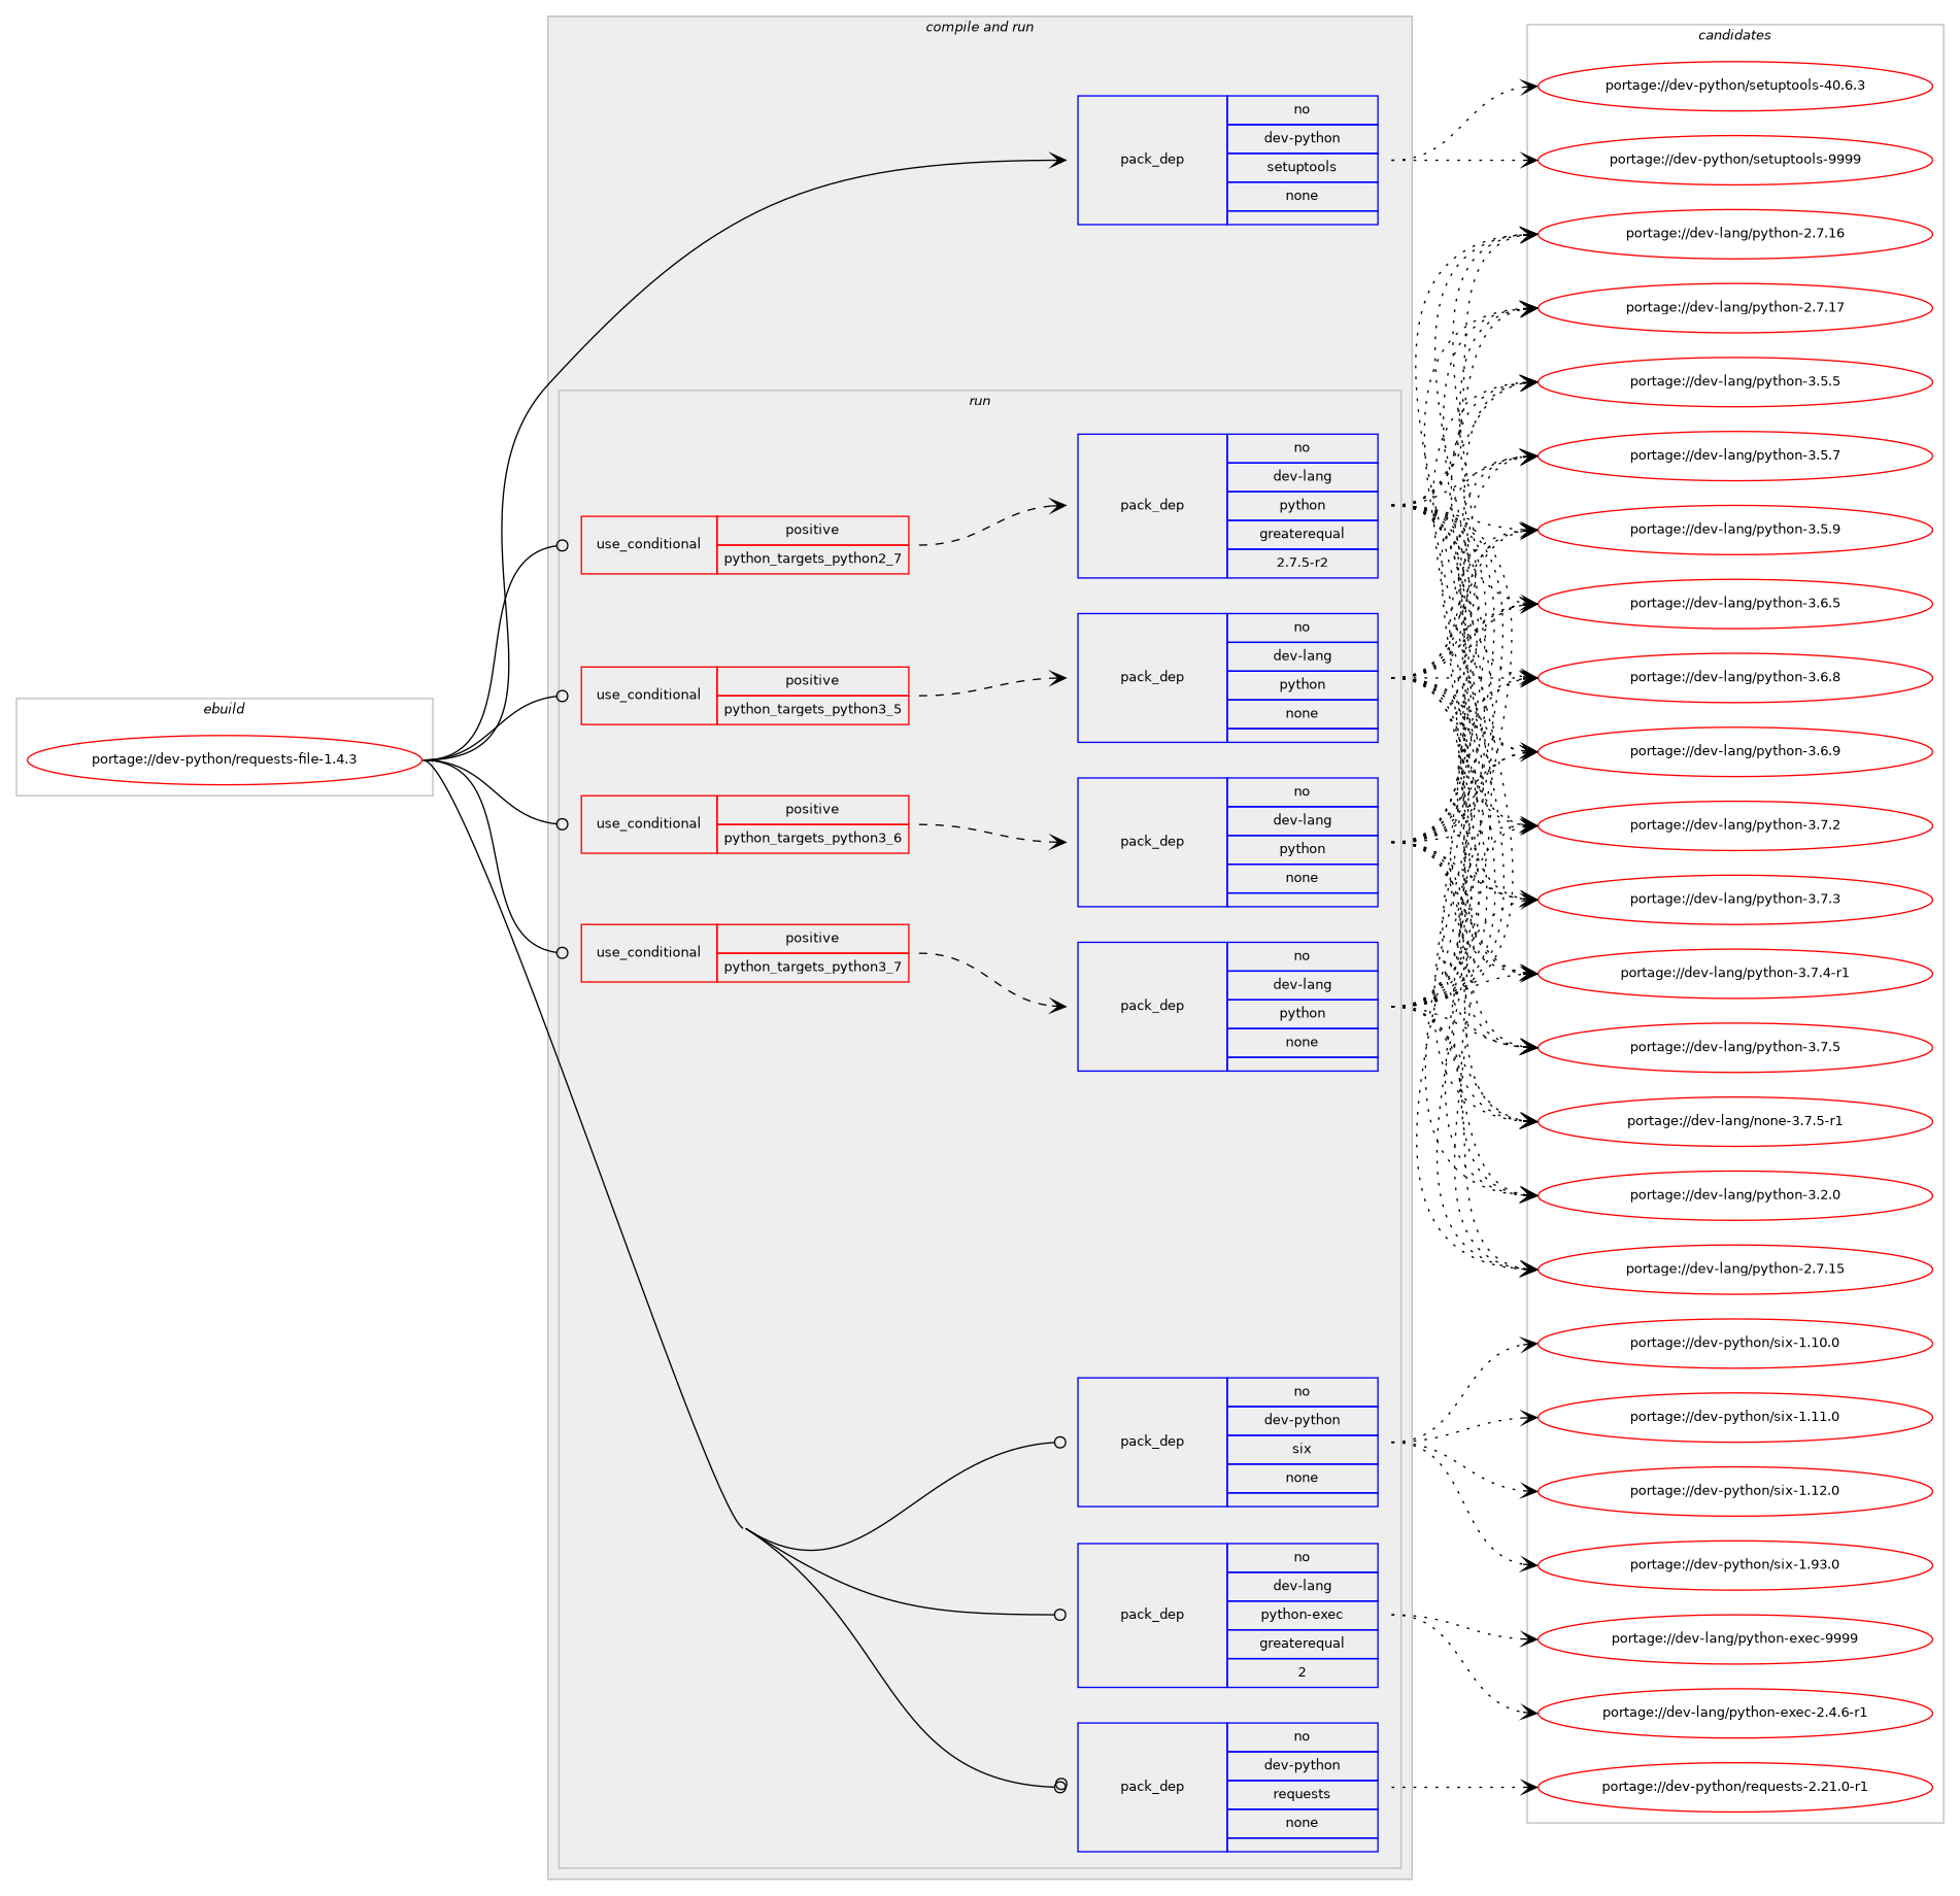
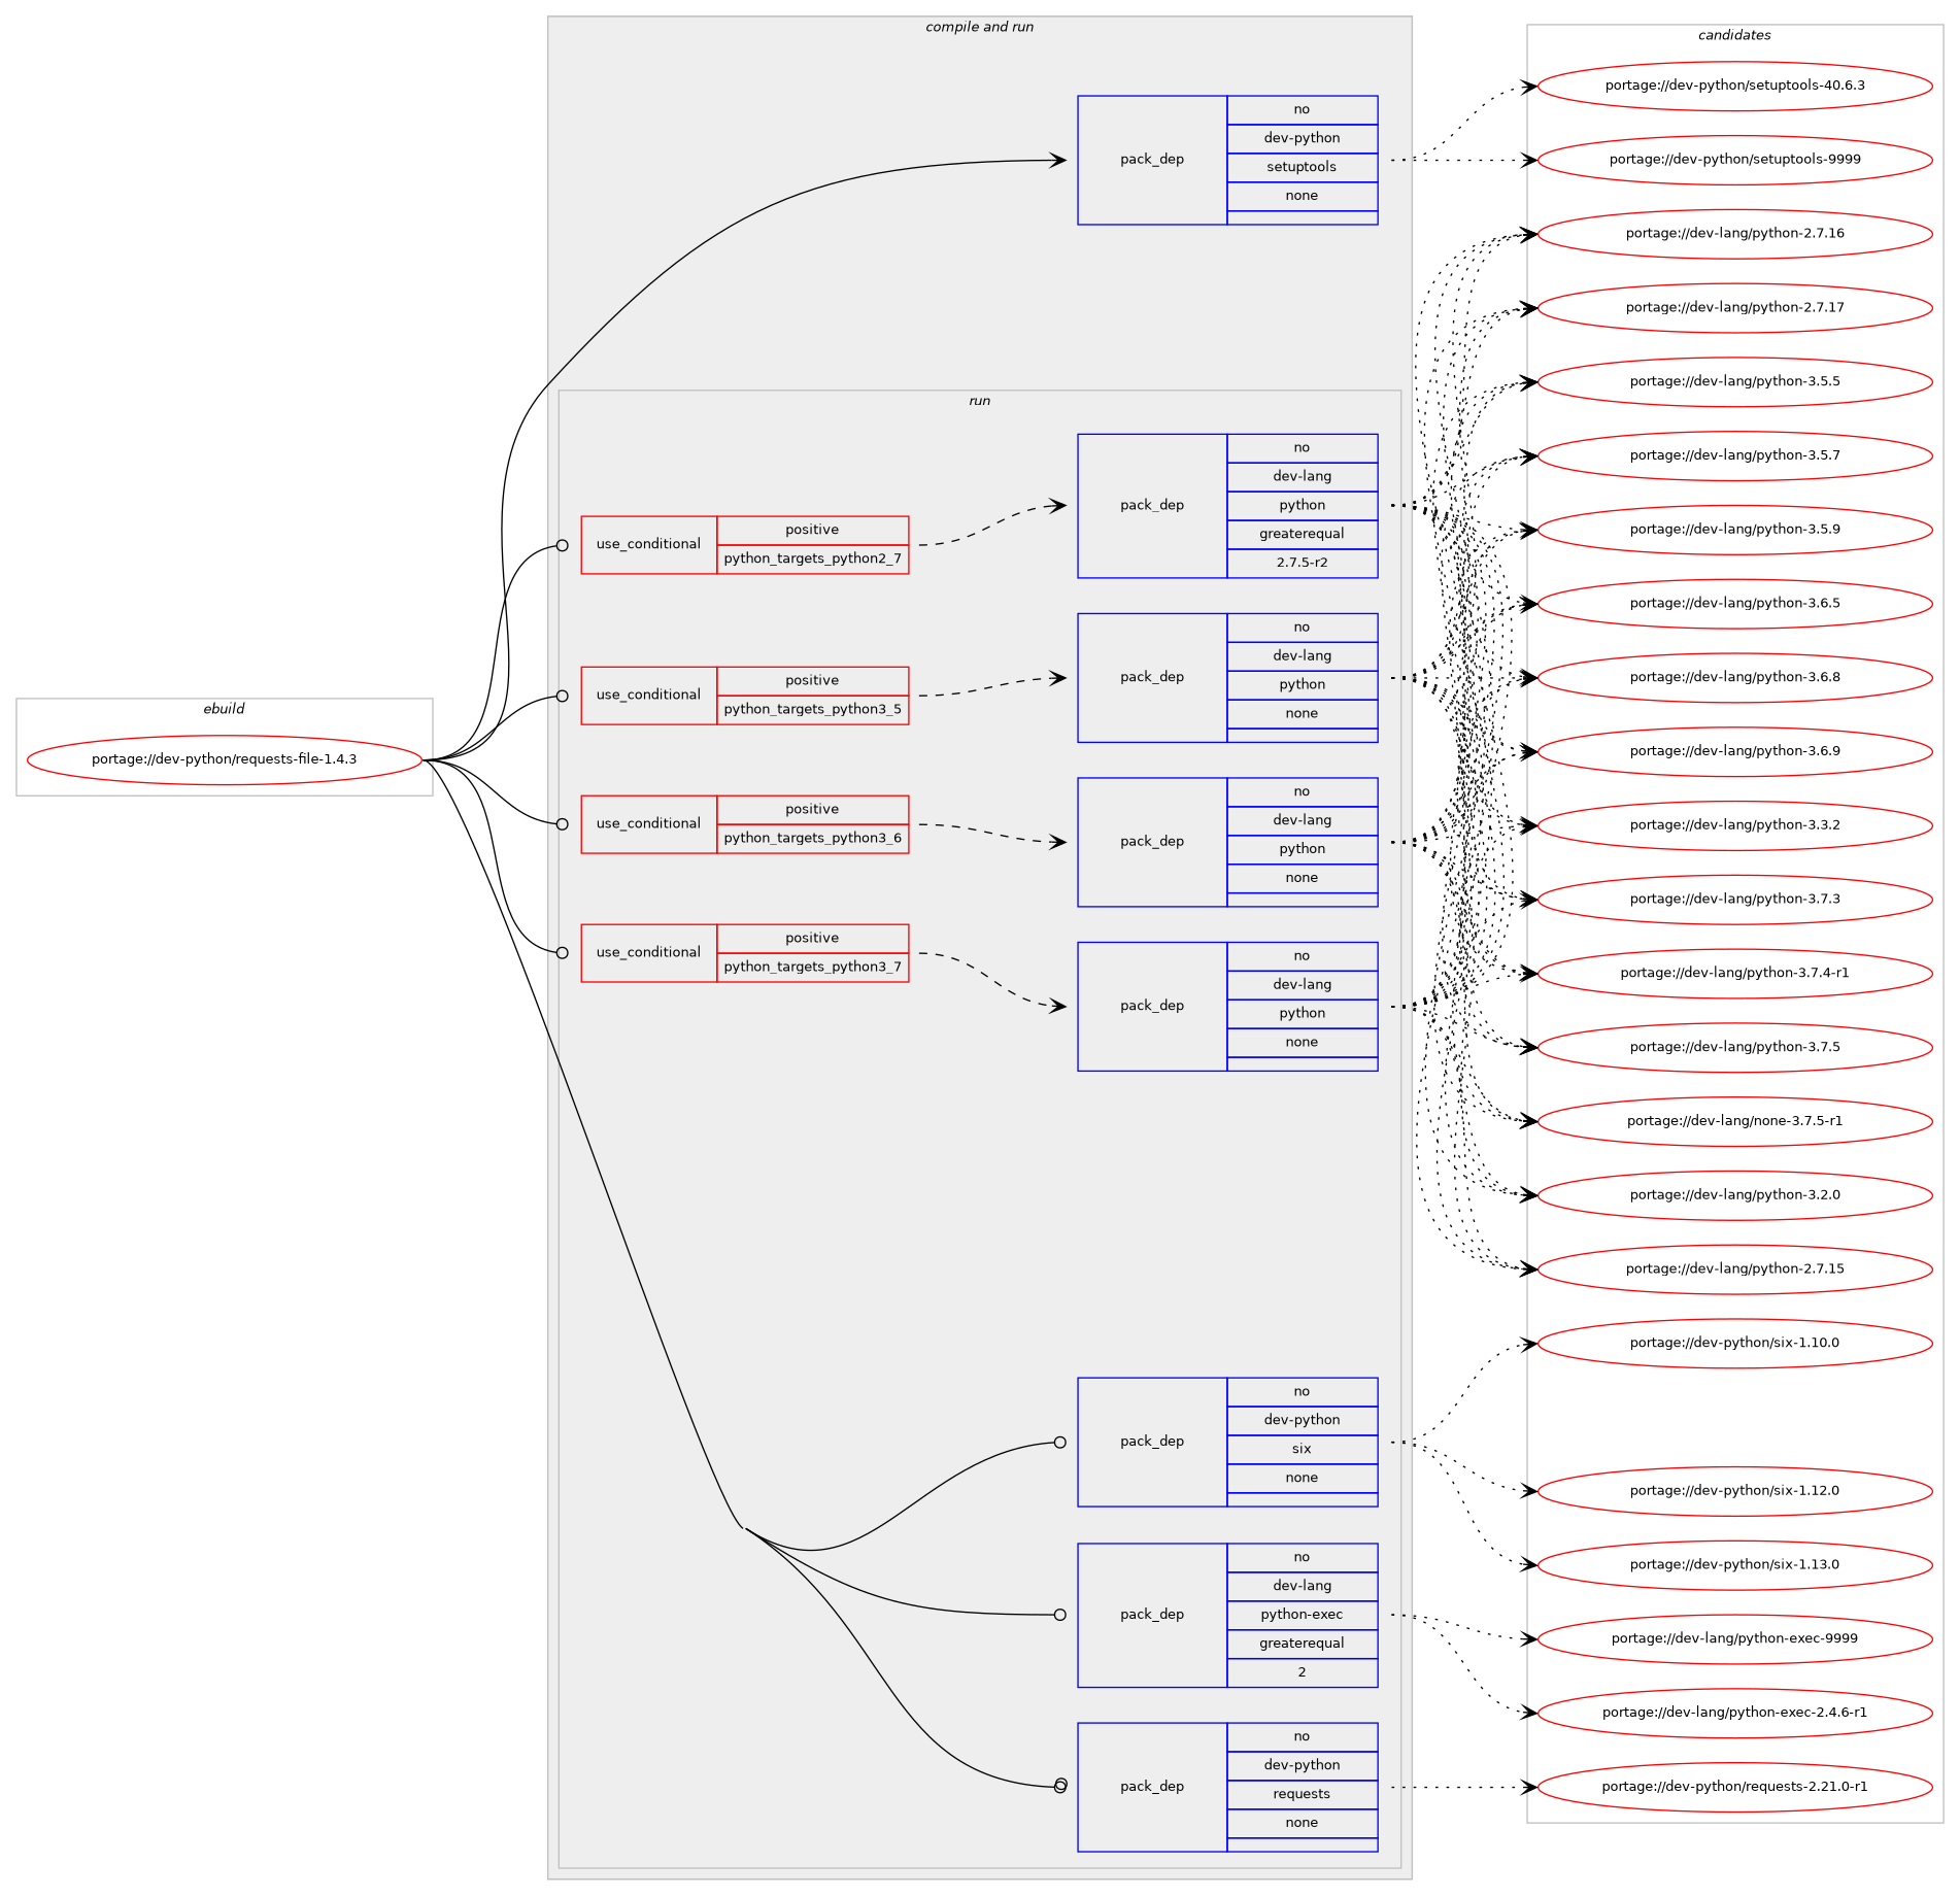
  digraph {
    compound=true
    concentrate=true
    fontname=Helvetica
    fontsize=10
    newrank=true
    rankdir=LR
    ranksep=1.5
    node [color=red fontname=Helvetica fontsize=10]
    edge [arrowhead=vee headport=w style=dotted tailport=e weight=100]
    n1 [label="portage://dev-python/requests-file-1.4.3" width=4]
    n2 [color=blue label=<<TABLE BORDER="0" CELLBORDER="1" CELLSPACING="0" CELLPADDING="4" WIDTH="220"><TR><TD ROWSPAN="6" CELLPADDING="30">pack_dep</TD></TR><TR><TD WIDTH="110">no</TD></TR><TR><TD>dev-python</TD></TR><TR><TD>setuptools</TD></TR><TR><TD>none</TD></TR><TR><TD></TD></TR></TABLE>> shape=none]
    n3 [color=blue label=<<TABLE BORDER="0" CELLBORDER="1" CELLSPACING="0" CELLPADDING="4" WIDTH="220"><TR><TD ROWSPAN="6" CELLPADDING="30">pack_dep</TD></TR><TR><TD WIDTH="110">no</TD></TR><TR><TD>dev-lang</TD></TR><TR><TD>python</TD></TR><TR><TD>greaterequal</TD></TR><TR><TD>2.7.5-r2</TD></TR></TABLE>> shape=none]
    n4 [label=<<TABLE BORDER="0" CELLBORDER="1" CELLSPACING="0" CELLPADDING="4"><TR><TD ROWSPAN="3" CELLPADDING="10">use_conditional</TD></TR><TR><TD>positive</TD></TR><TR><TD>python_targets_python2_7</TD></TR></TABLE>> shape=none]
    n5 [color=blue label=<<TABLE BORDER="0" CELLBORDER="1" CELLSPACING="0" CELLPADDING="4" WIDTH="220"><TR><TD ROWSPAN="6" CELLPADDING="30">pack_dep</TD></TR><TR><TD WIDTH="110">no</TD></TR><TR><TD>dev-lang</TD></TR><TR><TD>python</TD></TR><TR><TD>none</TD></TR><TR><TD></TD></TR></TABLE>> shape=none]
    n6 [label=<<TABLE BORDER="0" CELLBORDER="1" CELLSPACING="0" CELLPADDING="4"><TR><TD ROWSPAN="3" CELLPADDING="10">use_conditional</TD></TR><TR><TD>positive</TD></TR><TR><TD>python_targets_python3_5</TD></TR></TABLE>> shape=none]
    n7 [color=blue label=<<TABLE BORDER="0" CELLBORDER="1" CELLSPACING="0" CELLPADDING="4" WIDTH="220"><TR><TD ROWSPAN="6" CELLPADDING="30">pack_dep</TD></TR><TR><TD WIDTH="110">no</TD></TR><TR><TD>dev-lang</TD></TR><TR><TD>python</TD></TR><TR><TD>none</TD></TR><TR><TD></TD></TR></TABLE>> shape=none]
    n8 [label=<<TABLE BORDER="0" CELLBORDER="1" CELLSPACING="0" CELLPADDING="4"><TR><TD ROWSPAN="3" CELLPADDING="10">use_conditional</TD></TR><TR><TD>positive</TD></TR><TR><TD>python_targets_python3_6</TD></TR></TABLE>> shape=none]
    n9 [color=blue label=<<TABLE BORDER="0" CELLBORDER="1" CELLSPACING="0" CELLPADDING="4" WIDTH="220"><TR><TD ROWSPAN="6" CELLPADDING="30">pack_dep</TD></TR><TR><TD WIDTH="110">no</TD></TR><TR><TD>dev-lang</TD></TR><TR><TD>python</TD></TR><TR><TD>none</TD></TR><TR><TD></TD></TR></TABLE>> shape=none]
    n10 [label=<<TABLE BORDER="0" CELLBORDER="1" CELLSPACING="0" CELLPADDING="4"><TR><TD ROWSPAN="3" CELLPADDING="10">use_conditional</TD></TR><TR><TD>positive</TD></TR><TR><TD>python_targets_python3_7</TD></TR></TABLE>> shape=none]
    n11 [color=blue label=<<TABLE BORDER="0" CELLBORDER="1" CELLSPACING="0" CELLPADDING="4" WIDTH="220"><TR><TD ROWSPAN="6" CELLPADDING="30">pack_dep</TD></TR><TR><TD WIDTH="110">no</TD></TR><TR><TD>dev-lang</TD></TR><TR><TD>python-exec</TD></TR><TR><TD>greaterequal</TD></TR><TR><TD>2</TD></TR></TABLE>> shape=none]
    n12 [color=blue label=<<TABLE BORDER="0" CELLBORDER="1" CELLSPACING="0" CELLPADDING="4" WIDTH="220"><TR><TD ROWSPAN="6" CELLPADDING="30">pack_dep</TD></TR><TR><TD WIDTH="110">no</TD></TR><TR><TD>dev-python</TD></TR><TR><TD>requests</TD></TR><TR><TD>none</TD></TR><TR><TD></TD></TR></TABLE>> shape=none]
    n13 [color=blue label=<<TABLE BORDER="0" CELLBORDER="1" CELLSPACING="0" CELLPADDING="4" WIDTH="220"><TR><TD ROWSPAN="6" CELLPADDING="30">pack_dep</TD></TR><TR><TD WIDTH="110">no</TD></TR><TR><TD>dev-python</TD></TR><TR><TD>six</TD></TR><TR><TD>none</TD></TR><TR><TD></TD></TR></TABLE>> shape=none]
    n14 [label="portage://dev-python/setuptools-40.6.3" width=4]
    n15 [label="portage://dev-python/setuptools-9999" width=4]
    n16 [label="portage://dev-lang/python-2.7.15" width=4]
    n17 [label="portage://dev-lang/python-2.7.16" width=4]
    n18 [label="portage://dev-lang/python-2.7.17" width=4]
    n19 [label="portage://dev-lang/python-3.5.5" width=4]
    n20 [label="portage://dev-lang/python-3.5.7" width=4]
    n21 [label="portage://dev-lang/python-3.5.9" width=4]
    n22 [label="portage://dev-lang/python-3.6.5" width=4]
    n23 [label="portage://dev-lang/python-3.6.8" width=4]
    n24 [label="portage://dev-lang/python-3.6.9" width=4]
-   n25 [label="portage://dev-lang/python-3.7.2" width=4]
+   n25 [label="portage://dev-lang/python-3.3.2" width=4]
    n26 [label="portage://dev-lang/python-3.7.3" width=4]
    n27 [label="portage://dev-lang/python-3.7.4-r1" width=4]
    n28 [label="portage://dev-lang/python-3.7.5" width=4]
    n29 [label="portage://dev-lang/none-3.7.5-r1" width=4]
    n30 [label="portage://dev-lang/python-3.2.0" width=4]
    n31 [label="portage://dev-lang/python-exec-2.4.6-r1" width=4]
    n32 [label="portage://dev-lang/python-exec-9999" width=4]
    n33 [label="portage://dev-python/requests-2.21.0-r1" width=4]
    n34 [label="portage://dev-python/six-1.10.0" width=4]
-   n35 [label="portage://dev-python/six-1.11.0" width=4]
    n36 [label="portage://dev-python/six-1.12.0" width=4]
-   n37 [label="portage://dev-python/six-1.93.0" width=4]
+   n37 [label="portage://dev-python/six-1.13.0" width=4]
    subgraph cluster_1 {
      color=gray
      label=<<i>ebuild</i>>
      rank=same
      n1
    }
    subgraph cluster_2 {
      color=gray
      label=<<i>dependencies</i>>
      subgraph cluster_3 {
        color=gray
        fillcolor="#eeeeee"
        label=<<i>compile</i>>
        style=filled
        subgraph sub_4 {
          color=gray
          fillcolor="#eeeeee"
          label=<<i>compile</i>>
          style=filled
          n2
        }
      }
      subgraph cluster_5 {
        color=gray
        fillcolor="#eeeeee"
        label=<<i>compile and run</i>>
        style=filled
      }
      subgraph cluster_6 {
        color=gray
        fillcolor="#eeeeee"
        label=<<i>run</i>>
        style=filled
        subgraph sub_7 {
          color=gray
          fillcolor="#eeeeee"
          label=<<i>run</i>>
          style=filled
          n4
          subgraph sub_8 {
            color=gray
            fillcolor="#eeeeee"
            label=<<i>run</i>>
            style=filled
            n3
          }
        }
        subgraph sub_9 {
          color=gray
          fillcolor="#eeeeee"
          label=<<i>run</i>>
          style=filled
          n6
          subgraph sub_10 {
            color=gray
            fillcolor="#eeeeee"
            label=<<i>run</i>>
            style=filled
            n5
          }
        }
        subgraph sub_11 {
          color=gray
          fillcolor="#eeeeee"
          label=<<i>run</i>>
          style=filled
          n8
          subgraph sub_12 {
            color=gray
            fillcolor="#eeeeee"
            label=<<i>run</i>>
            style=filled
            n7
          }
        }
        subgraph sub_13 {
          color=gray
          fillcolor="#eeeeee"
          label=<<i>run</i>>
          style=filled
          n10
          subgraph sub_14 {
            color=gray
            fillcolor="#eeeeee"
            label=<<i>run</i>>
            style=filled
            n9
          }
        }
        subgraph sub_15 {
          color=gray
          fillcolor="#eeeeee"
          label=<<i>run</i>>
          style=filled
          n11
        }
        subgraph sub_16 {
          color=gray
          fillcolor="#eeeeee"
          label=<<i>run</i>>
          style=filled
          n12
        }
        subgraph sub_17 {
          color=gray
          fillcolor="#eeeeee"
          label=<<i>run</i>>
          style=filled
          n13
        }
      }
    }
    subgraph cluster_18 {
      color=gray
      label=<<i>candidates</i>>
      rank=same
      subgraph sub_19 {
        color=black
        label=<<i>candidates</i>>
        nodesep=1
        rank=same
        n14
        n15
      }
      subgraph sub_20 {
        color=black
        label=<<i>candidates</i>>
        nodesep=1
        rank=same
        n16
        n17
        n18
        n19
        n20
        n21
        n22
        n23
        n24
        n25
        n26
        n27
        n28
        n29
        n30
      }
      subgraph sub_21 {
        color=black
        label=<<i>candidates</i>>
        nodesep=1
        rank=same
        n16
        n17
        n18
        n19
        n20
        n21
        n22
        n23
        n24
        n25
        n26
        n27
        n28
        n29
        n30
      }
      subgraph sub_22 {
        color=black
        label=<<i>candidates</i>>
        nodesep=1
        rank=same
        n16
        n17
        n18
        n19
        n20
        n21
        n22
        n23
        n24
        n25
        n26
        n27
        n28
        n29
        n30
      }
      subgraph sub_23 {
        color=black
        label=<<i>candidates</i>>
        nodesep=1
        rank=same
        n16
        n17
        n18
        n19
        n20
        n21
        n22
        n23
        n24
        n25
        n26
        n27
        n28
        n29
        n30
      }
      subgraph sub_24 {
        color=black
        label=<<i>candidates</i>>
        nodesep=1
        rank=same
        n31
        n32
      }
      subgraph sub_25 {
        color=black
        label=<<i>candidates</i>>
        nodesep=1
        rank=same
        n33
      }
      subgraph sub_26 {
        color=black
        label=<<i>candidates</i>>
        nodesep=1
        rank=same
        n34
-       n35
        n36
        n37
      }
    }
    n1 -> n2 [style=solid weight=20]
    n1 -> n4 [arrowhead=odot style=solid weight=20]
    n1 -> n6 [arrowhead=odot style=solid weight=20]
    n1 -> n8 [arrowhead=odot style=solid weight=20]
    n1 -> n10 [arrowhead=odot style=solid weight=20]
    n1 -> n11 [arrowhead=odot style=solid weight=20]
    n1 -> n12 [arrowhead=odot style=solid weight=20]
    n1 -> n13 [arrowhead=odot style=solid weight=20]
    n2 -> n14
    n2 -> n15
    n3 -> n16
    n3 -> n17
    n3 -> n18
    n3 -> n19
    n3 -> n20
    n3 -> n21
    n3 -> n22
    n3 -> n23
    n3 -> n24
    n3 -> n25
    n3 -> n26
    n3 -> n27
    n3 -> n28
    n3 -> n29
    n3 -> n30
    n4 -> n3 [style=dashed weight=20]
    n5 -> n16
    n5 -> n17
    n5 -> n18
    n5 -> n19
    n5 -> n20
    n5 -> n21
    n5 -> n22
    n5 -> n23
    n5 -> n24
    n5 -> n25
    n5 -> n26
    n5 -> n27
    n5 -> n28
    n5 -> n29
    n5 -> n30
    n6 -> n5 [style=dashed weight=20]
    n7 -> n16
    n7 -> n17
    n7 -> n18
    n7 -> n19
    n7 -> n20
    n7 -> n21
    n7 -> n22
    n7 -> n23
    n7 -> n24
    n7 -> n25
    n7 -> n26
    n7 -> n27
    n7 -> n28
    n7 -> n29
    n7 -> n30
    n8 -> n7 [style=dashed weight=20]
    n9 -> n16
    n9 -> n17
    n9 -> n18
    n9 -> n19
    n9 -> n20
    n9 -> n21
    n9 -> n22
    n9 -> n23
    n9 -> n24
    n9 -> n25
    n9 -> n26
    n9 -> n27
    n9 -> n28
    n9 -> n29
    n9 -> n30
    n10 -> n9 [style=dashed weight=20]
    n11 -> n31
    n11 -> n32
    n12 -> n33
    n13 -> n34
-   n13 -> n35
    n13 -> n36
    n13 -> n37
  }
